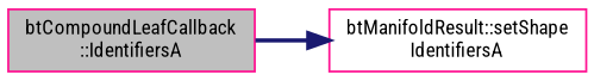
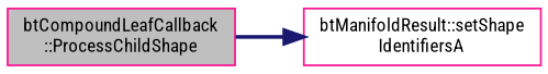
  digraph {
    rankdir=LR
    fontname="Roboto Condensed"
    node [color=deeppink fontname="Roboto Condensed" fontsize=10 shape=record style=filled]
-   n1 [fillcolor=grey75 fontcolor=black height=0.2 label="btCompoundLeafCallback\l::IdentifiersA" width=0.4]
+   n1 [fillcolor=grey75 fontcolor=black height=0.2 label="btCompoundLeafCallback\l::ProcessChildShape" width=0.4]
    n2 [fillcolor=white height=0.2 label="btManifoldResult::setShape\lIdentifiersA" width=0.4]
    n1 -> n2 [color=midnightblue fontname="Roboto Condensed" fontsize=10 labelfontname=Helvetica labelfontsize=10 style=bold]
  }
